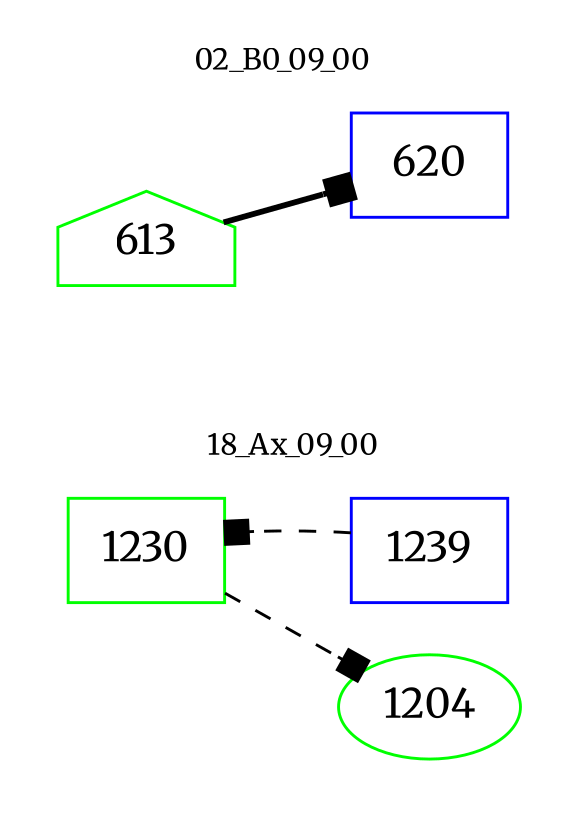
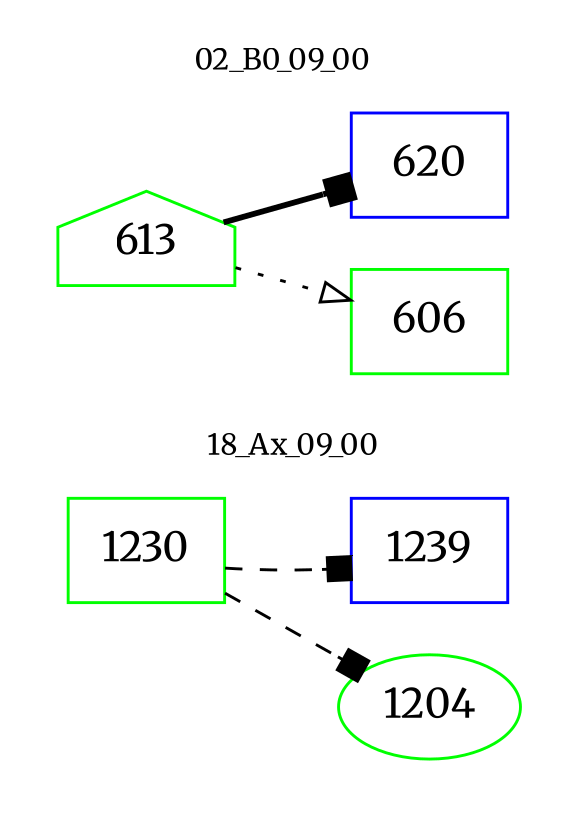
  digraph {
    fontname=Merriweather
    rankdir=LR
    node [color=green fontname=Merriweather shape=box]
    edge [arrowhead=box color=black fontname=Merriweather style=dashed]
    n1 [label=1230]
    n2 [label=1204 shape=ellipse]
    n3 [color=blue label=1239]
    n4 [label=613 shape=house]
+   n5 [label=606]
    n6 [color=blue label=620]
    subgraph cluster_1 {
      color=white
      fontsize=10
      label="18_Ax_09_00"
      n1
      n2
      n3
    }
    subgraph cluster_2 {
      color=white
      fontsize=10
      label="02_B0_09_00"
      n4
+     n5
      n6
    }
    n1 -> n2
-   n3 -> n1
+   n1 -> n3
+   n4 -> n5 [arrowhead=onormal style=dotted]
    n4 -> n6 [style=bold]
  }
